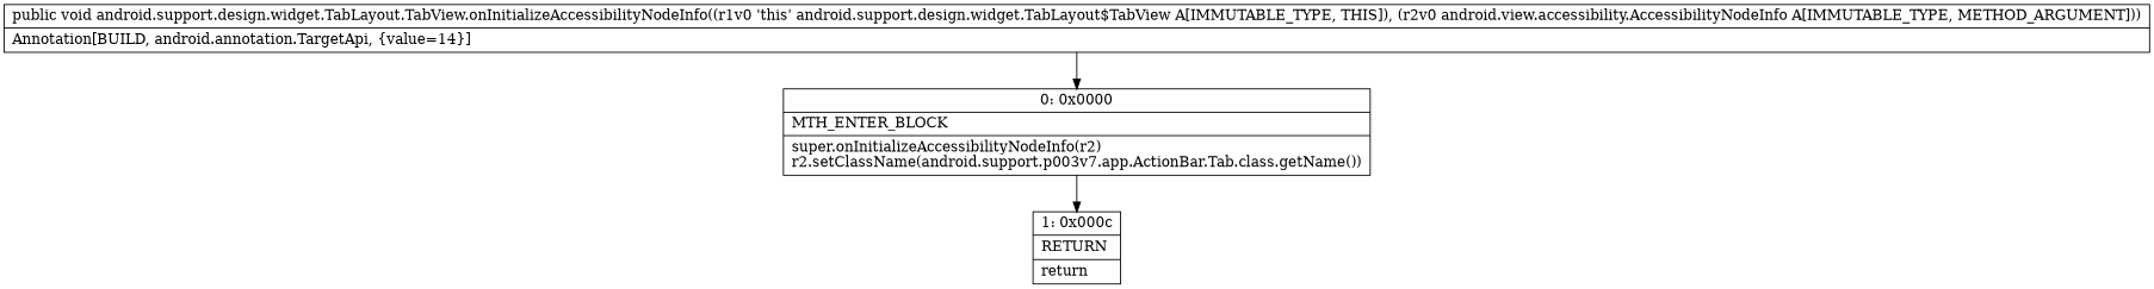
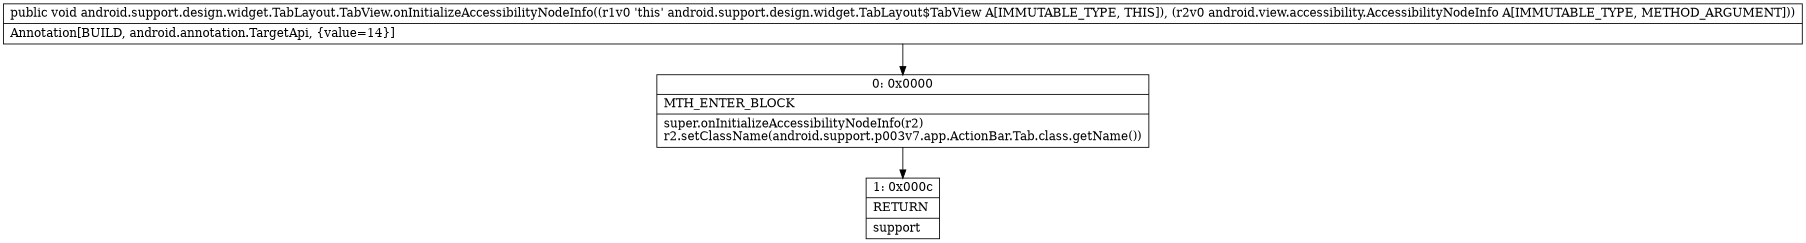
  digraph {
    node [shape=record]
    n1 [label="{0\:\ 0x0000|MTH_ENTER_BLOCK\l|super.onInitializeAccessibilityNodeInfo(r2)\lr2.setClassName(android.support.p003v7.app.ActionBar.Tab.class.getName())\l}"]
-   n2 [label="{1\:\ 0x000c|RETURN\l|return\l}"]
+   n2 [label="{1\:\ 0x000c|RETURN\l|support\l}"]
    n3 [label="{public void android.support.design.widget.TabLayout.TabView.onInitializeAccessibilityNodeInfo((r1v0 'this' android.support.design.widget.TabLayout$TabView A[IMMUTABLE_TYPE, THIS]), (r2v0 android.view.accessibility.AccessibilityNodeInfo A[IMMUTABLE_TYPE, METHOD_ARGUMENT]))  | Annotation[BUILD, android.annotation.TargetApi, \{value=14\}]\l}"]
    n1 -> n2
    n3 -> n1
  }
